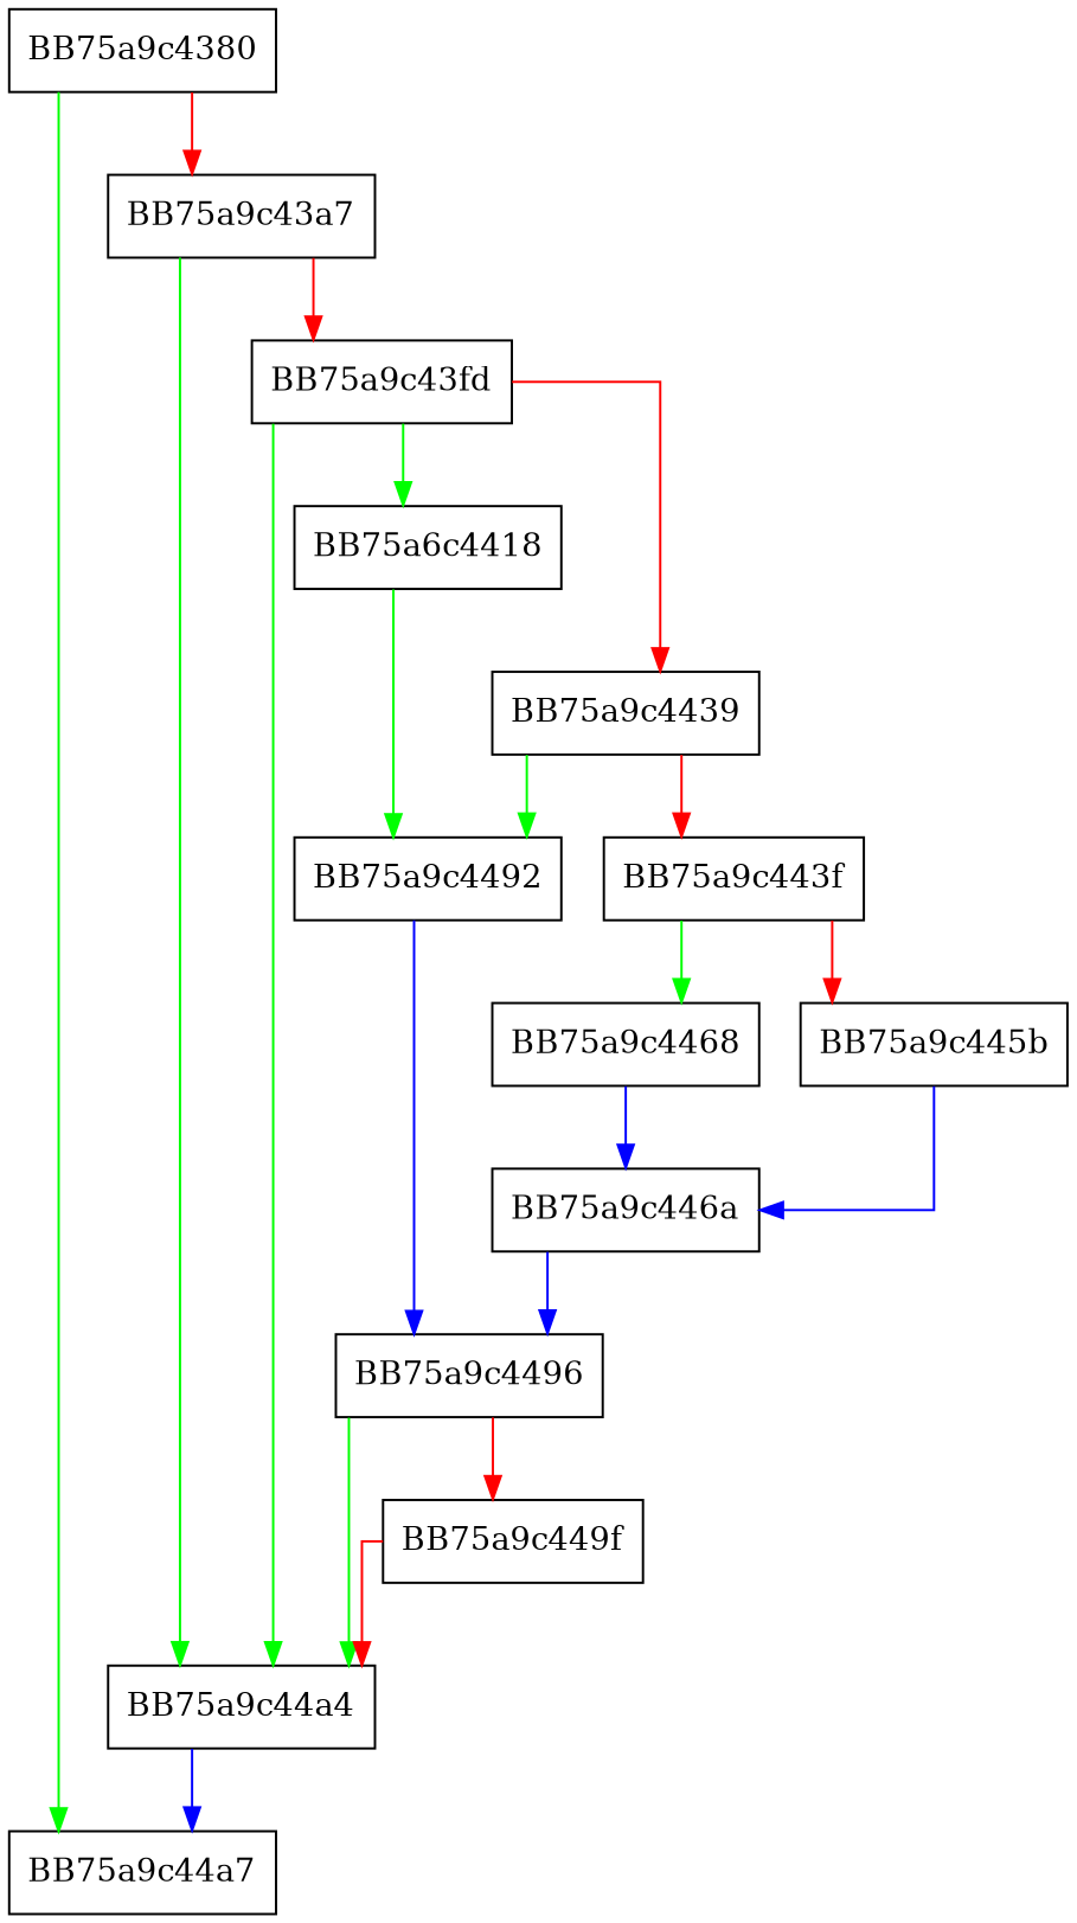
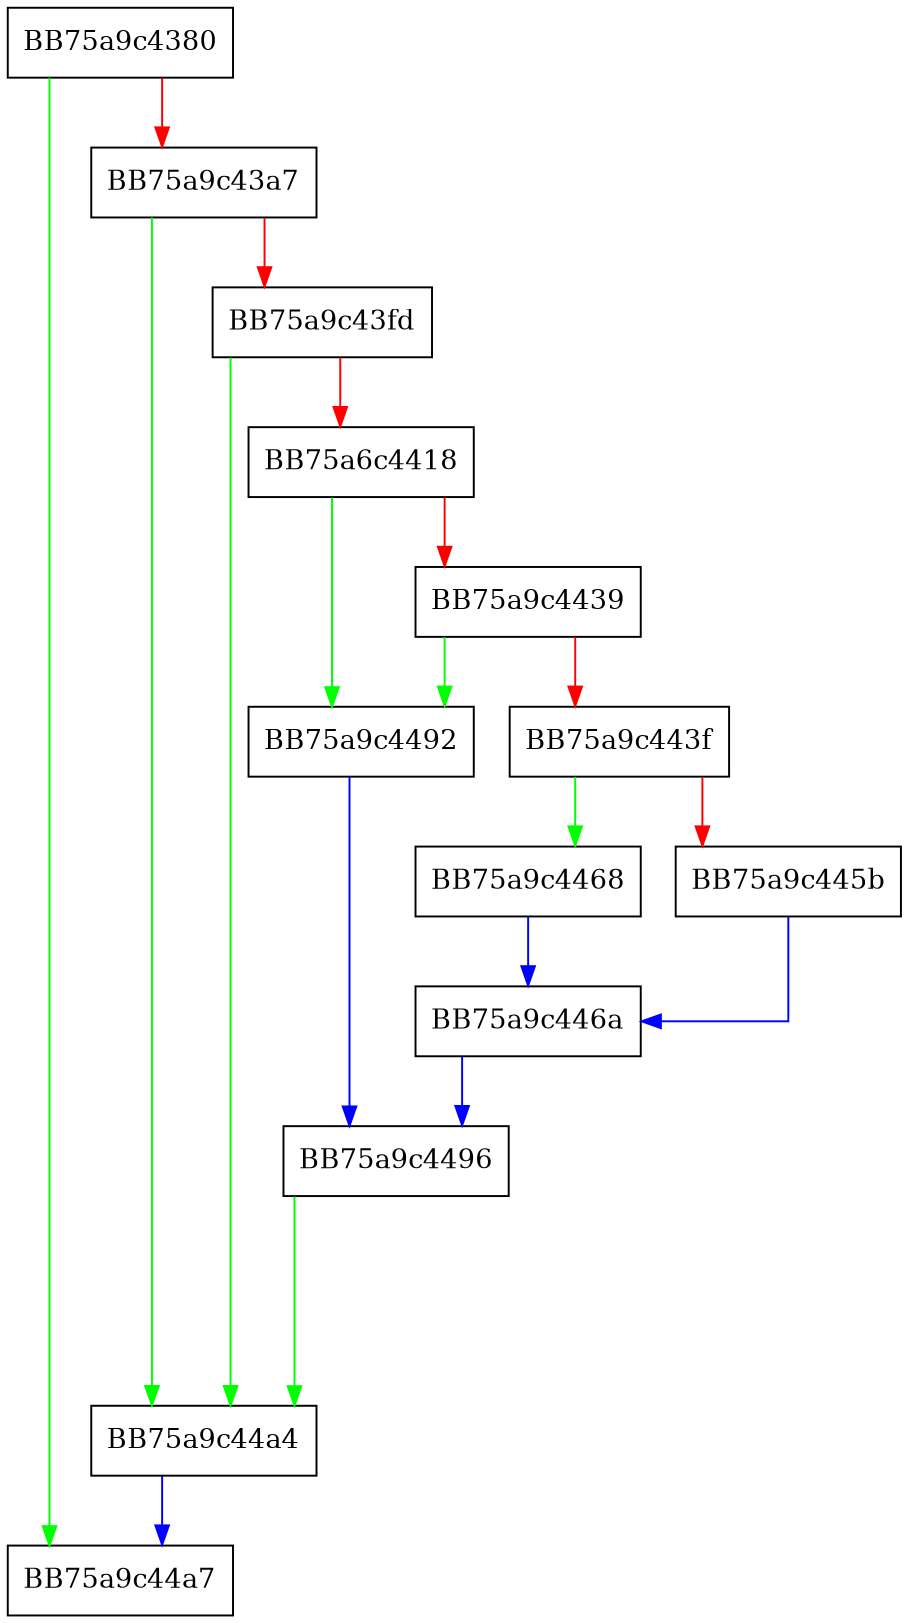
  digraph {
    splines=ortho
    node [shape=box]
    edge [color=red]
    BB75a9c4380
    BB75a9c44a7
    BB75a9c43a7
    BB75a9c44a4
    BB75a9c43fd
    n6 [label=BB75a6c4418]
    BB75a9c4492
    BB75a9c4439
    BB75a9c4496
    BB75a9c443f
-   BB75a9c449f
    BB75a9c4468
    BB75a9c445b
    BB75a9c446a
    BB75a9c4380 -> BB75a9c44a7 [color=green]
    BB75a9c4380 -> BB75a9c43a7
    BB75a9c43a7 -> BB75a9c44a4 [color=green]
    BB75a9c43a7 -> BB75a9c43fd
    BB75a9c44a4 -> BB75a9c44a7 [color=blue]
    BB75a9c43fd -> BB75a9c44a4 [color=green]
-   BB75a9c43fd -> n6 [color=green]
+   BB75a9c43fd -> n6
    n6 -> BB75a9c4492 [color=green]
-   BB75a9c43fd -> BB75a9c4439
+   n6 -> BB75a9c4439
    BB75a9c4492 -> BB75a9c4496 [color=blue]
    BB75a9c4439 -> BB75a9c4492 [color=green]
    BB75a9c4439 -> BB75a9c443f
    BB75a9c4496 -> BB75a9c44a4 [color=green]
-   BB75a9c4496 -> BB75a9c449f
    BB75a9c443f -> BB75a9c4468 [color=green]
    BB75a9c443f -> BB75a9c445b
-   BB75a9c449f -> BB75a9c44a4
    BB75a9c4468 -> BB75a9c446a [color=blue]
    BB75a9c445b -> BB75a9c446a [color=blue]
    BB75a9c446a -> BB75a9c4496 [color=blue]
  }
